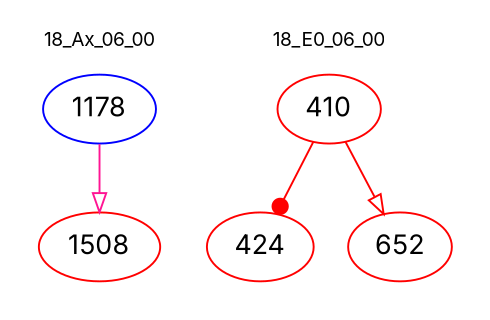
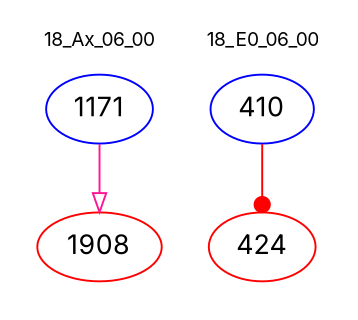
  digraph {
    fontname=Inter
    node [color=red fontname=Inter]
    edge [arrowhead=onormal color=red fontname=Inter]
-   n1 [color=blue label=1178]
-   n2 [label=1508]
-   n3 [label=410]
+   n1 [color=blue label=1171]
+   n2 [label=1908]
+   n3 [color=blue label=410]
    n4 [label=424]
-   n5 [label=652]
    subgraph cluster_1 {
      color=white
      fontsize=10
      label="18_Ax_06_00"
      n1
      n2
    }
    subgraph cluster_2 {
      color=white
      fontsize=10
      label="18_E0_06_00"
      n3
      n4
-     n5
    }
    n1 -> n2 [color=deeppink]
    n3 -> n4 [arrowhead=dot]
-   n3 -> n5
  }
